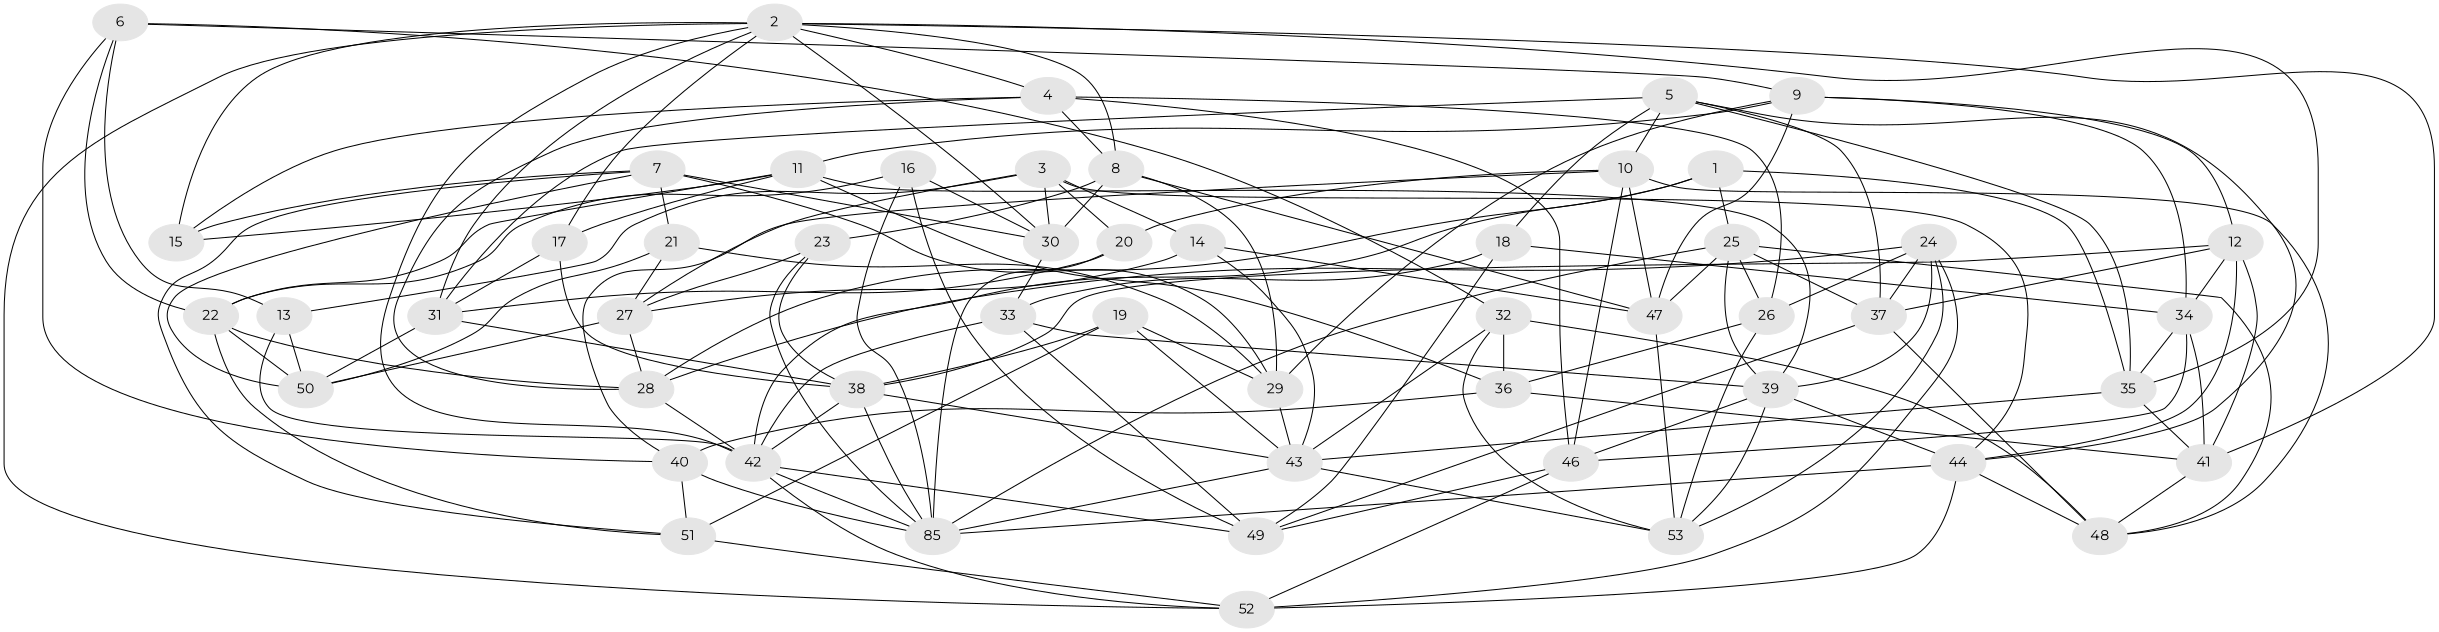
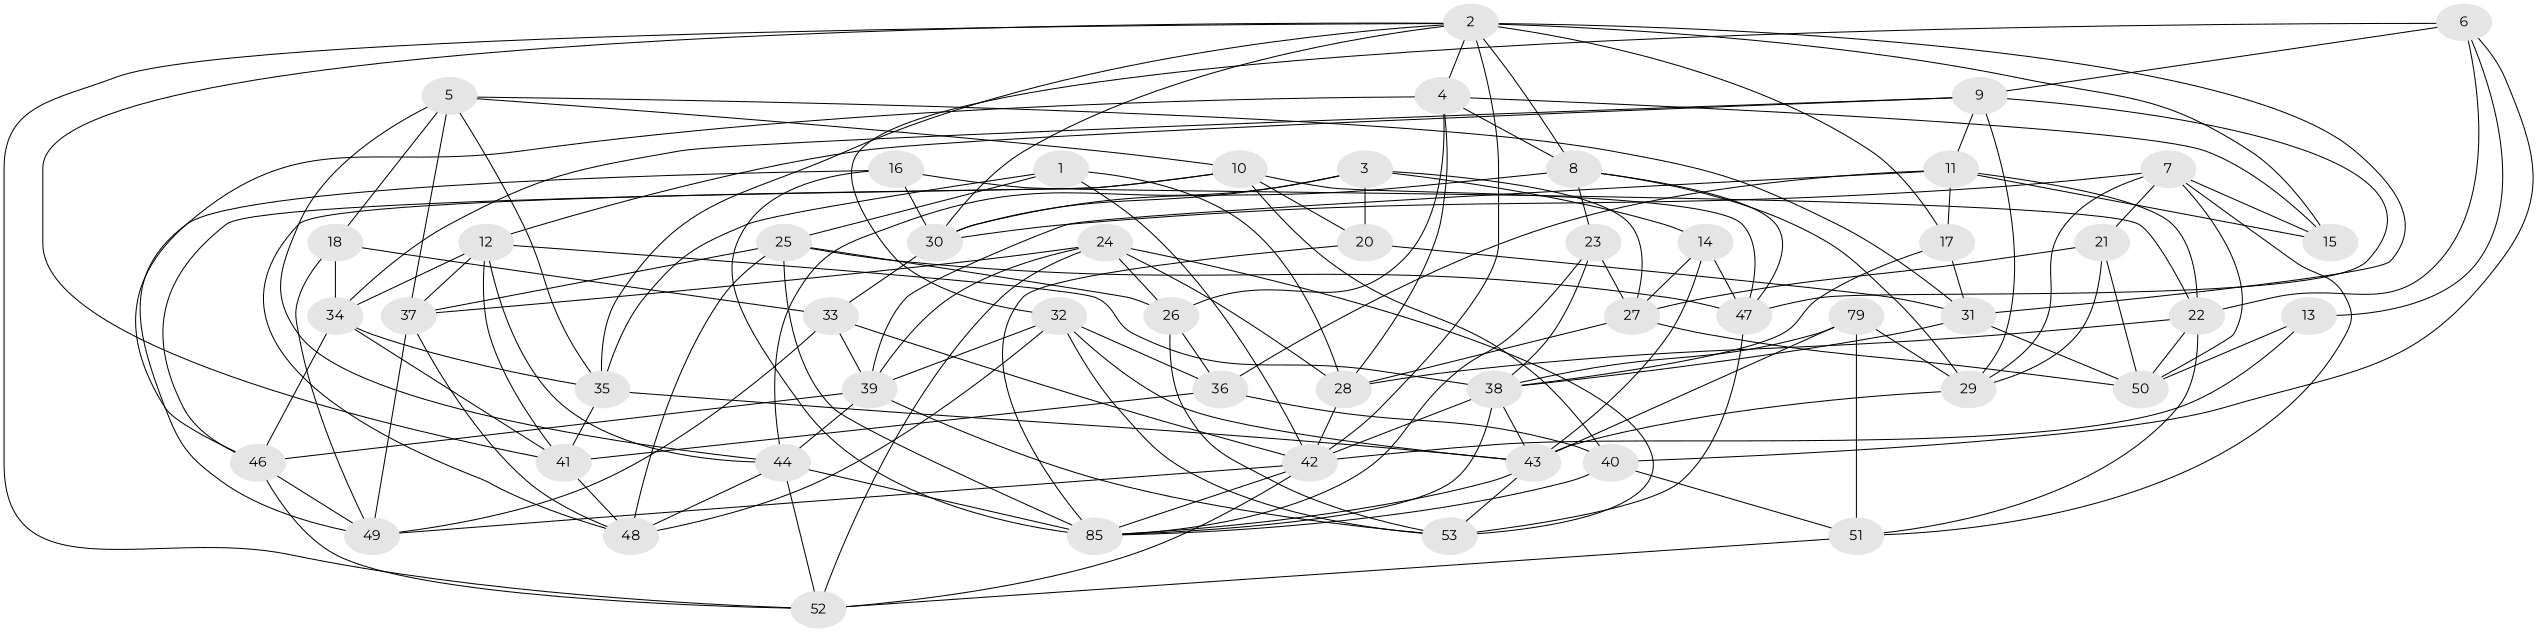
  graph {
    fontname=Montserrat
    node [color=gray90 fontname=Montserrat style=filled]
    edge [fontname=Montserrat weight=1.0]
    1
    25
    28
    35
    42
    26
    37
    47
    48
    n10 [label=85]
    41
    43
    52
    49
    2
    4
    8
    15
    17
    30
    31
    46
    29
    23
    38
    33
    50
    3
    13
    14
    20
    27
    44
    36
    53
    5
    10
    18
    40
    34
    6
    9
    22
    32
    11
    12
    51
    39
    7
    21
    16
-   19
+   19 [label=79]
    24
    1 -- 25
    1 -- 28
    1 -- 35
    1 -- 42
    25 -- 26
    25 -- 37
    25 -- 47
    25 -- 48
    25 -- n10
    28 -- 42
    35 -- 41
    35 -- 43
    42 -- n10
    42 -- 52
    42 -- 49
    26 -- 36 [weight=2.0]
    26 -- 53
    37 -- 48
    37 -- 49
    47 -- 53
    41 -- 48
    43 -- n10
    43 -- 53
    2 -- 35
    2 -- 42
    2 -- 41
    2 -- 52
    2 -- 4
    2 -- 8
    2 -- 15
    2 -- 17
    2 -- 30
    2 -- 31
    4 -- 28
    4 -- 26
    4 -- 8
    4 -- 15
    4 -- 46
    8 -- 47
    8 -- 30
    8 -- 29
    8 -- 23
    17 -- 31
    17 -- 38
    30 -- 33
    31 -- 38
    31 -- 50
    46 -- 52
    46 -- 49
    29 -- 43
    23 -- n10
    23 -- 38
    23 -- 27
    38 -- 42 [weight=2.0]
    38 -- n10
    38 -- 43
    33 -- 42
    33 -- 49
    33 -- 39 [weight=2.0]
    3 -- 30
-   3 -- 13
    3 -- 14
    3 -- 20
    3 -- 27
    3 -- 44
    13 -- 42
    13 -- 50
    14 -- 47
    14 -- 43
    14 -- 27
    20 -- n10
    20 -- 31
    27 -- 28
    27 -- 50
    44 -- 48
    44 -- n10 [weight=2.0]
    44 -- 52
    36 -- 41
    36 -- 40
    5 -- 35
    5 -- 37
    5 -- 31
    5 -- 44
    5 -- 10
    5 -- 18
    10 -- 47
    10 -- 48
    10 -- 46
    10 -- 20
    10 -- 40
    18 -- 49
    18 -- 33
    18 -- 34
    40 -- n10
    40 -- 51
    34 -- 35
    34 -- 41
    34 -- 46
    6 -- 13
    6 -- 40
    6 -- 9
    6 -- 22
    6 -- 32
    9 -- 47
    9 -- 29
    9 -- 34
    9 -- 11
    9 -- 12
    22 -- 28
    22 -- 50
    22 -- 51
    32 -- 48
    32 -- 43
    32 -- 36
    32 -- 53
-   25 -- 39
+   32 -- 39
    11 -- 15
    11 -- 17
    11 -- 36
    11 -- 22
    11 -- 39
    12 -- 37
    12 -- 41
    12 -- 38
    12 -- 44
    12 -- 34
    51 -- 52
    39 -- 46
    39 -- 44
    39 -- 53
    7 -- 15
    7 -- 30
    7 -- 29
    7 -- 50
    7 -- 51
    7 -- 21
    21 -- 29
    21 -- 50
    21 -- 27
    16 -- n10
    16 -- 49
    16 -- 30
    16 -- 22
    19 -- 43
    19 -- 29
    19 -- 38
    19 -- 51 [weight=2.0]
    24 -- 28
    24 -- 26
    24 -- 37
    24 -- 52
    24 -- 53
    24 -- 39
  }
